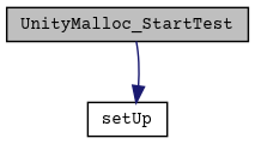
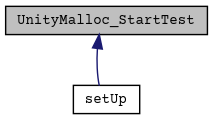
  digraph {
    rankdir=TB
    fontname="Courier Prime"
    node [color=black fontname="Courier Prime" fontsize=10 shape=record style=filled]
    n1 [fillcolor=grey75 fontcolor=black height=0.2 label=UnityMalloc_StartTest width=0.4]
    n2 [fillcolor=white height=0.2 label=setUp width=0.4]
-   n2 -> n1 [color=midnightblue dir=back fontname="Courier Prime" fontsize=10 labelfontname=Helvetica labelfontsize=10 style=solid]
+   n1 -> n2 [color=midnightblue dir=back fontname="Courier Prime" fontsize=10 labelfontname=Helvetica labelfontsize=10 style=solid]
  }
